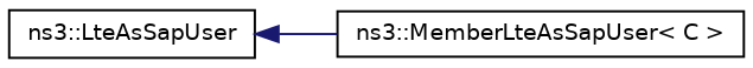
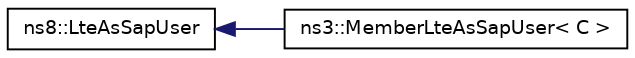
  digraph {
    rankdir=LR
    node [color=black fillcolor=white fontname=Helvetica fontsize=10 shape=record style=filled]
-   n1 [height=0.2 label="ns3::LteAsSapUser" width=0.4]
+   n1 [height=0.2 label="ns8::LteAsSapUser" width=0.4]
    n2 [height=0.2 label="ns3::MemberLteAsSapUser\< C \>" width=0.4]
    n1 -> n2 [color=midnightblue dir=back fontname=Helvetica fontsize=10 labelfontname=Helvetica labelfontsize=10 style=solid]
  }
